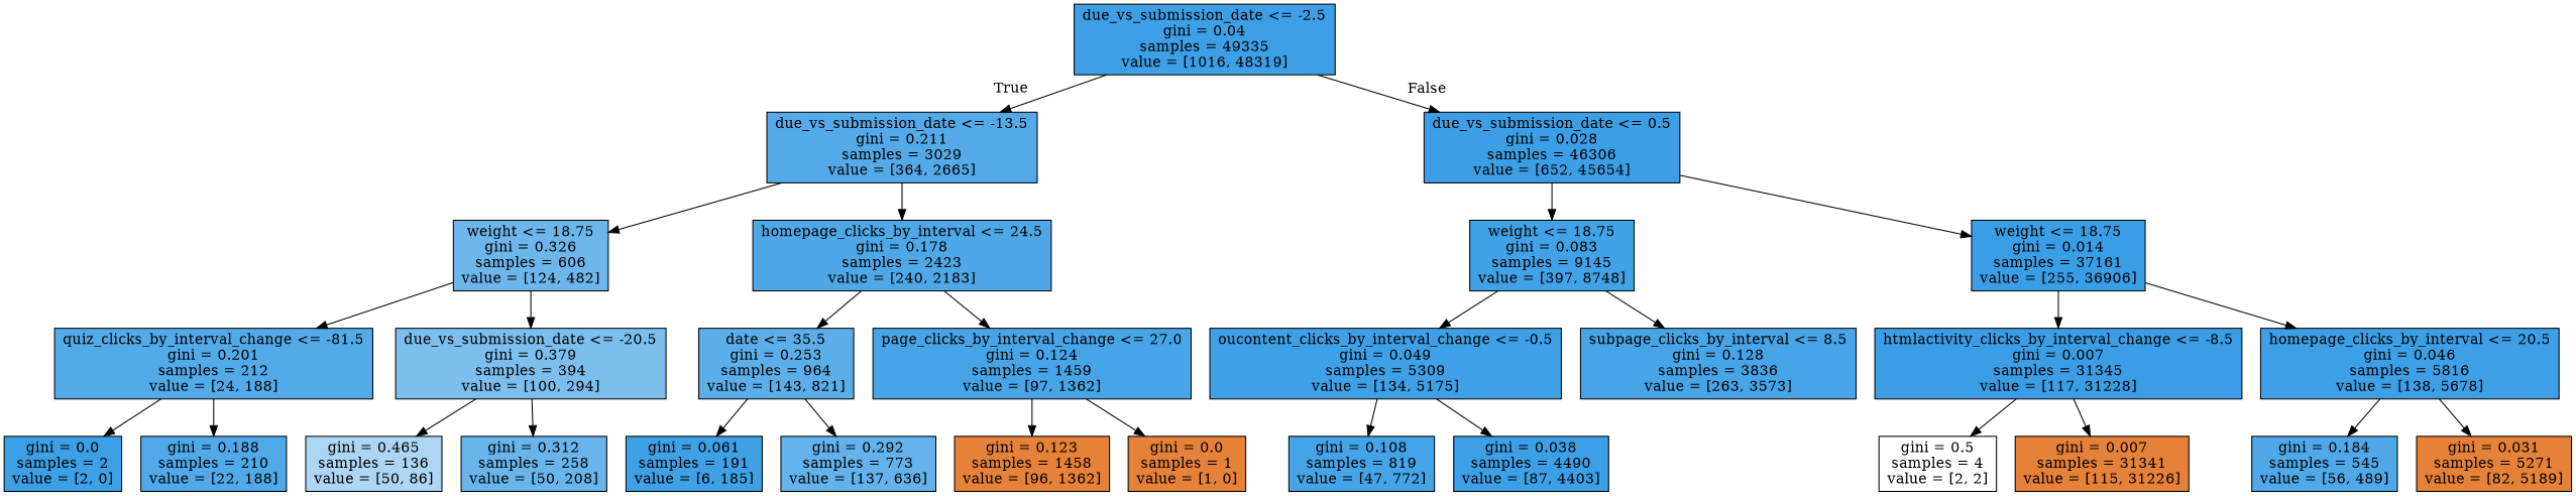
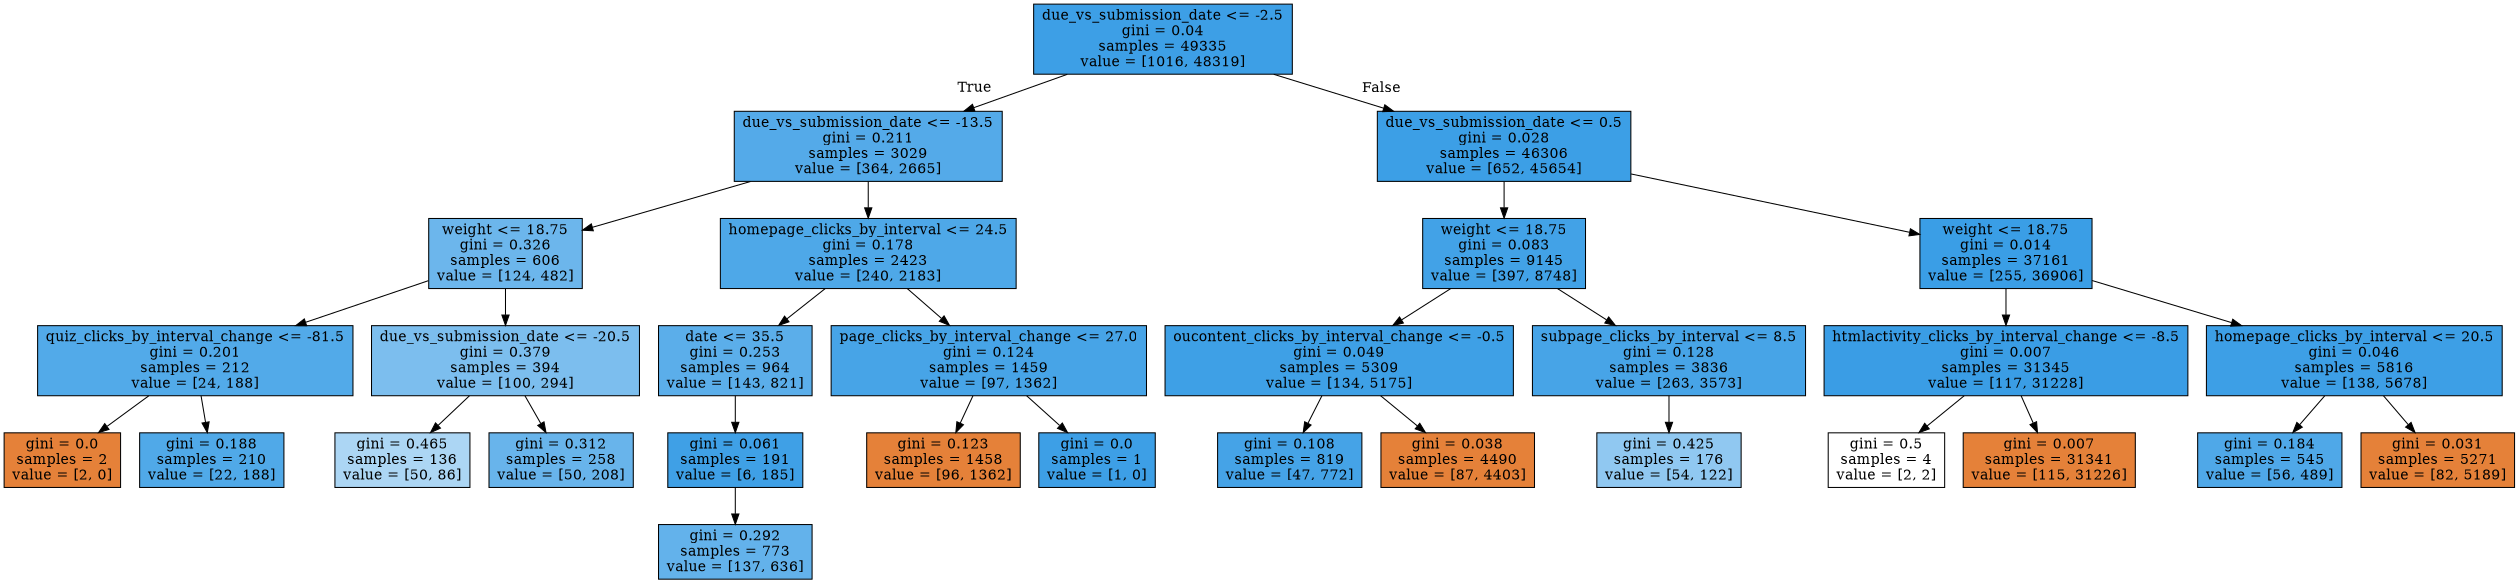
  digraph {
    node [color=black fillcolor="#e58139ff" shape=box style=filled]
    n1 [fillcolor="#399de5fa" label="due_vs_submission_date <= -2.5\ngini = 0.04\nsamples = 49335\nvalue = [1016, 48319]"]
    n2 [fillcolor="#399de5dc" label="due_vs_submission_date <= -13.5\ngini = 0.211\nsamples = 3029\nvalue = [364, 2665]"]
    n3 [fillcolor="#399de5fb" label="due_vs_submission_date <= 0.5\ngini = 0.028\nsamples = 46306\nvalue = [652, 45654]"]
    n4 [fillcolor="#399de5bd" label="weight <= 18.75\ngini = 0.326\nsamples = 606\nvalue = [124, 482]"]
    n5 [fillcolor="#399de5e3" label="homepage_clicks_by_interval <= 24.5\ngini = 0.178\nsamples = 2423\nvalue = [240, 2183]"]
    n6 [fillcolor="#399de5f3" label="weight <= 18.75\ngini = 0.083\nsamples = 9145\nvalue = [397, 8748]"]
    n7 [fillcolor="#399de5fd" label="weight <= 18.75\ngini = 0.014\nsamples = 37161\nvalue = [255, 36906]"]
    n8 [fillcolor="#399de5de" label="quiz_clicks_by_interval_change <= -81.5\ngini = 0.201\nsamples = 212\nvalue = [24, 188]"]
    n9 [fillcolor="#399de5a8" label="due_vs_submission_date <= -20.5\ngini = 0.379\nsamples = 394\nvalue = [100, 294]"]
    n10 [fillcolor="#399de5d3" label="date <= 35.5\ngini = 0.253\nsamples = 964\nvalue = [143, 821]"]
    n11 [fillcolor="#399de5ed" label="page_clicks_by_interval_change <= 27.0\ngini = 0.124\nsamples = 1459\nvalue = [97, 1362]"]
-   n12 [fillcolor="#399de5fa" label="gini = 0.0\nsamples = 2\nvalue = [2, 0]"]
+   n12 [label="gini = 0.0\nsamples = 2\nvalue = [2, 0]"]
    n13 [fillcolor="#399de5e1" label="gini = 0.188\nsamples = 210\nvalue = [22, 188]"]
    n14 [fillcolor="#399de56b" label="gini = 0.465\nsamples = 136\nvalue = [50, 86]"]
    n15 [fillcolor="#399de5c2" label="gini = 0.312\nsamples = 258\nvalue = [50, 208]"]
    n16 [fillcolor="#399de5f7" label="gini = 0.061\nsamples = 191\nvalue = [6, 185]"]
    n17 [fillcolor="#399de5c8" label="gini = 0.292\nsamples = 773\nvalue = [137, 636]"]
    n18 [label="gini = 0.123\nsamples = 1458\nvalue = [96, 1362]"]
-   n19 [label="gini = 0.0\nsamples = 1\nvalue = [1, 0]"]
+   n19 [fillcolor="#399de5fa" label="gini = 0.0\nsamples = 1\nvalue = [1, 0]"]
    n20 [fillcolor="#399de5f8" label="oucontent_clicks_by_interval_change <= -0.5\ngini = 0.049\nsamples = 5309\nvalue = [134, 5175]"]
    n21 [fillcolor="#399de5ec" label="subpage_clicks_by_interval <= 8.5\ngini = 0.128\nsamples = 3836\nvalue = [263, 3573]"]
    n22 [fillcolor="#399de5fe" label="htmlactivity_clicks_by_interval_change <= -8.5\ngini = 0.007\nsamples = 31345\nvalue = [117, 31228]"]
    n23 [fillcolor="#399de5f9" label="homepage_clicks_by_interval <= 20.5\ngini = 0.046\nsamples = 5816\nvalue = [138, 5678]"]
    n24 [fillcolor="#399de5ef" label="gini = 0.108\nsamples = 819\nvalue = [47, 772]"]
-   n25 [fillcolor="#399de5fa" label="gini = 0.038\nsamples = 4490\nvalue = [87, 4403]"]
+   n25 [label="gini = 0.038\nsamples = 4490\nvalue = [87, 4403]"]
+   n26 [fillcolor="#399de58e" label="gini = 0.425\nsamples = 176\nvalue = [54, 122]"]
    n27 [fillcolor="#e5813900" label="gini = 0.5\nsamples = 4\nvalue = [2, 2]"]
    n28 [label="gini = 0.007\nsamples = 31341\nvalue = [115, 31226]"]
    n29 [fillcolor="#399de5e2" label="gini = 0.184\nsamples = 545\nvalue = [56, 489]"]
    n30 [label="gini = 0.031\nsamples = 5271\nvalue = [82, 5189]"]
    n1 -> n2 [headlabel=True labelangle=45 labeldistance=2.5]
    n1 -> n3 [headlabel=False labelangle=-45 labeldistance=2.5]
    n2 -> n4
    n2 -> n5
    n3 -> n6
    n3 -> n7
    n4 -> n8
    n4 -> n9
    n5 -> n10
    n5 -> n11
    n6 -> n20
    n6 -> n21
    n7 -> n22
    n7 -> n23
    n8 -> n12
    n8 -> n13
    n9 -> n14
    n9 -> n15
    n10 -> n16
-   n10 -> n17
+   n16 -> n17
    n11 -> n18
    n11 -> n19
    n20 -> n24
    n20 -> n25
+   n21 -> n26
    n22 -> n27
    n22 -> n28
    n23 -> n29
    n23 -> n30
  }
